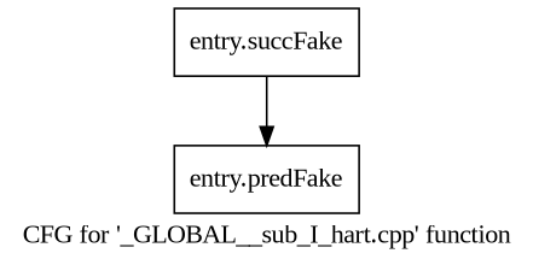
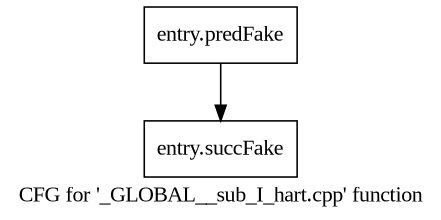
  digraph {
    label="CFG for '_GLOBAL__sub_I_hart.cpp' function"
    fontname="Liberation Serif"
    node [shape=record fontname="Liberation Serif"]
    n1 [filename="../../../../hart.cpp" label="{entry.predFake}" linenumber=0]
    n2 [label="{entry.succFake}"]
-   n2 -> n1 [execusionnum=0 filename="../../../../hart.cpp" fontname="Liberation Serif"]
+   n1 -> n2 [execusionnum=0 filename="../../../../hart.cpp" fontname="Liberation Serif"]
  }
